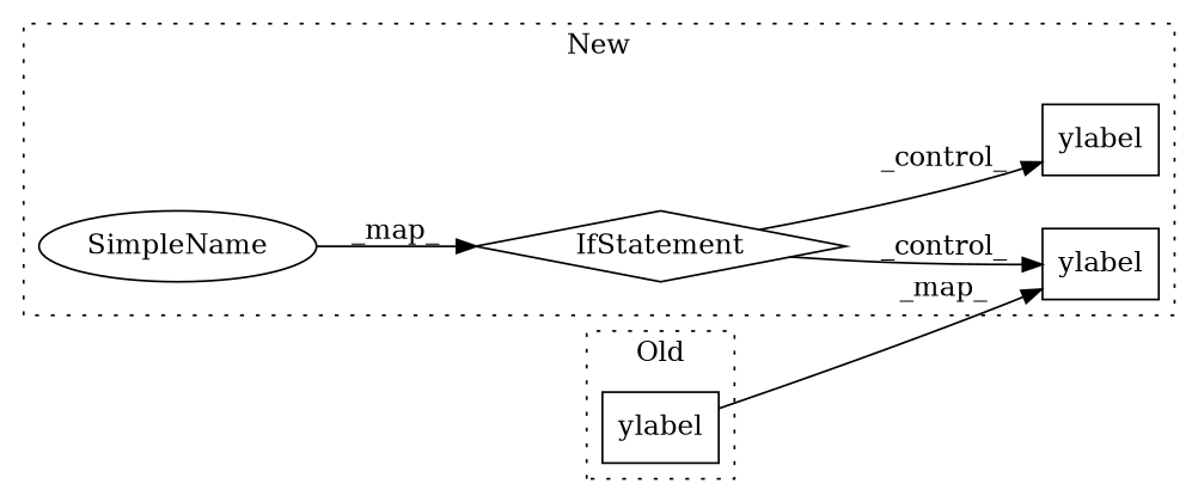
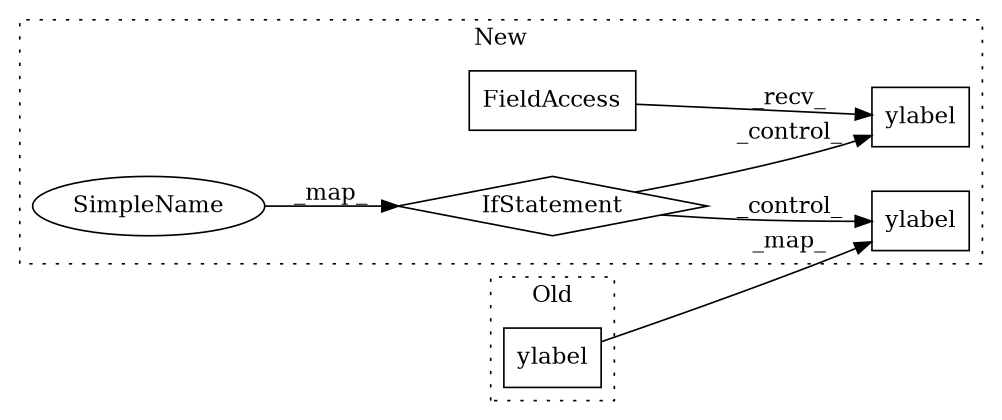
  digraph {
    rankdir=LR
    node [a=32 l="7,1" shape=box]
    n1 [label=ylabel s="1852,1930"]
    n2 [a=25 l="4,2" label=IfStatement s="1811,1822" shape=diamond]
    n3 [a=42 label=SimpleName shape=ellipse l=""]
    n4 [label=ylabel s="2054,2136"]
+   n5 [a=22 l=10 label=FieldAccess s=2036]
    n6 [label=ylabel s="1829,1943"]
    subgraph cluster_1 {
      label=New
      style=dotted
      n1
      n2
      n3
      n4
+     n5
    }
    subgraph cluster_2 {
      label=Old
      style=dotted
      n6
    }
    n2 -> n1 [label=_control_]
    n2 -> n4 [label=_control_]
    n3 -> n2 [label=_map_]
+   n5 -> n4 [label=_recv_]
    n6 -> n1 [label=_map_]
  }
